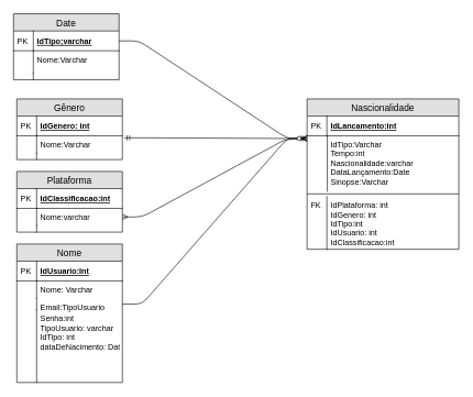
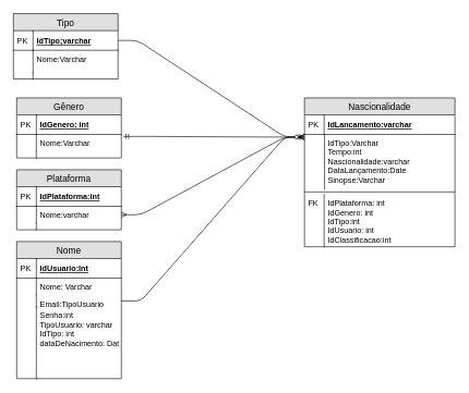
  <mxCell id="0" />
  <mxCell id="1" parent="0" />
- <mxCell id="2" value="Date" style="swimlane;fontStyle=0;childLayout=stackLayout;horizontal=1;startSize=26;fillColor=#e0e0e0;horizontalStack=0;resizeParent=1;resizeParentMax=0;resizeLast=0;collapsible=1;marginBottom=0;swimlaneFillColor=#ffffff;align=center;fontSize=14;" parent="1" vertex="1"><mxGeometry x="20" y="20" width="160" height="100" as="geometry" /></mxCell>
+ <mxCell id="2" value="Tipo" style="swimlane;fontStyle=0;childLayout=stackLayout;horizontal=1;startSize=26;fillColor=#e0e0e0;horizontalStack=0;resizeParent=1;resizeParentMax=0;resizeLast=0;collapsible=1;marginBottom=0;swimlaneFillColor=#ffffff;align=center;fontSize=14;" parent="1" vertex="1"><mxGeometry x="20" y="20" width="160" height="100" as="geometry" /></mxCell>
  <mxCell id="3" value="IdTipo;varchar" style="shape=partialRectangle;top=0;left=0;right=0;bottom=1;align=left;verticalAlign=middle;fillColor=none;spacingLeft=34;spacingRight=4;overflow=hidden;rotatable=0;points=[[0,0.5],[1,0.5]];portConstraint=eastwest;dropTarget=0;fontStyle=5;fontSize=12;" parent="2" vertex="1"><mxGeometry y="26" width="160" height="30" as="geometry" /></mxCell>
  <mxCell id="4" value="PK" style="shape=partialRectangle;top=0;left=0;bottom=0;fillColor=none;align=left;verticalAlign=middle;spacingLeft=4;spacingRight=4;overflow=hidden;rotatable=0;points=[];portConstraint=eastwest;part=1;fontSize=12;" parent="3" vertex="1" connectable="0"><mxGeometry width="30" height="30" as="geometry" /></mxCell>
  <mxCell id="5" value="Nome:Varchar" style="shape=partialRectangle;top=0;left=0;right=0;bottom=0;align=left;verticalAlign=top;fillColor=none;spacingLeft=34;spacingRight=4;overflow=hidden;rotatable=0;points=[[0,0.5],[1,0.5]];portConstraint=eastwest;dropTarget=0;fontSize=12;" parent="2" vertex="1"><mxGeometry y="56" width="160" height="34" as="geometry" /></mxCell>
  <mxCell id="6" value="" style="shape=partialRectangle;top=0;left=0;bottom=0;fillColor=none;align=left;verticalAlign=top;spacingLeft=4;spacingRight=4;overflow=hidden;rotatable=0;points=[];portConstraint=eastwest;part=1;fontSize=12;" parent="5" vertex="1" connectable="0"><mxGeometry width="30" height="34" as="geometry" /></mxCell>
  <mxCell id="7" value="" style="shape=partialRectangle;top=0;left=0;right=0;bottom=0;align=left;verticalAlign=top;fillColor=none;spacingLeft=34;spacingRight=4;overflow=hidden;rotatable=0;points=[[0,0.5],[1,0.5]];portConstraint=eastwest;dropTarget=0;fontSize=12;" parent="2" vertex="1"><mxGeometry y="90" width="160" height="10" as="geometry" /></mxCell>
  <mxCell id="8" value="" style="shape=partialRectangle;top=0;left=0;bottom=0;fillColor=none;align=left;verticalAlign=top;spacingLeft=4;spacingRight=4;overflow=hidden;rotatable=0;points=[];portConstraint=eastwest;part=1;fontSize=12;" parent="7" vertex="1" connectable="0"><mxGeometry width="30" height="10" as="geometry" /></mxCell>
  <mxCell id="9" value="Gênero" style="swimlane;fontStyle=0;childLayout=stackLayout;horizontal=1;startSize=26;fillColor=#e0e0e0;horizontalStack=0;resizeParent=1;resizeParentMax=0;resizeLast=0;collapsible=1;marginBottom=0;swimlaneFillColor=#ffffff;align=center;fontSize=14;" parent="1" vertex="1"><mxGeometry x="25" y="149" width="160" height="92" as="geometry" /></mxCell>
  <mxCell id="10" value="IdGenero: int" style="shape=partialRectangle;top=0;left=0;right=0;bottom=1;align=left;verticalAlign=middle;fillColor=none;spacingLeft=34;spacingRight=4;overflow=hidden;rotatable=0;points=[[0,0.5],[1,0.5]];portConstraint=eastwest;dropTarget=0;fontStyle=5;fontSize=12;" parent="9" vertex="1"><mxGeometry y="26" width="160" height="30" as="geometry" /></mxCell>
  <mxCell id="11" value="PK" style="shape=partialRectangle;top=0;left=0;bottom=0;fillColor=none;align=left;verticalAlign=middle;spacingLeft=4;spacingRight=4;overflow=hidden;rotatable=0;points=[];portConstraint=eastwest;part=1;fontSize=12;" parent="10" vertex="1" connectable="0"><mxGeometry width="30" height="30" as="geometry" /></mxCell>
  <mxCell id="12" value="Nome:Varchar" style="shape=partialRectangle;top=0;left=0;right=0;bottom=0;align=left;verticalAlign=top;fillColor=none;spacingLeft=34;spacingRight=4;overflow=hidden;rotatable=0;points=[[0,0.5],[1,0.5]];portConstraint=eastwest;dropTarget=0;fontSize=12;" parent="9" vertex="1"><mxGeometry y="56" width="160" height="26" as="geometry" /></mxCell>
  <mxCell id="13" value="" style="shape=partialRectangle;top=0;left=0;bottom=0;fillColor=none;align=left;verticalAlign=top;spacingLeft=4;spacingRight=4;overflow=hidden;rotatable=0;points=[];portConstraint=eastwest;part=1;fontSize=12;" parent="12" vertex="1" connectable="0"><mxGeometry width="30" height="26" as="geometry" /></mxCell>
  <mxCell id="14" value="" style="shape=partialRectangle;top=0;left=0;right=0;bottom=0;align=left;verticalAlign=top;fillColor=none;spacingLeft=34;spacingRight=4;overflow=hidden;rotatable=0;points=[[0,0.5],[1,0.5]];portConstraint=eastwest;dropTarget=0;fontSize=12;" parent="9" vertex="1"><mxGeometry y="82" width="160" height="10" as="geometry" /></mxCell>
  <mxCell id="15" value="" style="shape=partialRectangle;top=0;left=0;bottom=0;fillColor=none;align=left;verticalAlign=top;spacingLeft=4;spacingRight=4;overflow=hidden;rotatable=0;points=[];portConstraint=eastwest;part=1;fontSize=12;" parent="14" vertex="1" connectable="0"><mxGeometry width="30" height="10" as="geometry" /></mxCell>
  <mxCell id="16" value="Plataforma" style="swimlane;fontStyle=0;childLayout=stackLayout;horizontal=1;startSize=26;fillColor=#e0e0e0;horizontalStack=0;resizeParent=1;resizeParentMax=0;resizeLast=0;collapsible=1;marginBottom=0;swimlaneFillColor=#ffffff;align=center;fontSize=14;" parent="1" vertex="1"><mxGeometry x="25" y="259" width="160" height="92" as="geometry" /></mxCell>
- <mxCell id="17" value="IdClassificacao:int" style="shape=partialRectangle;top=0;left=0;right=0;bottom=1;align=left;verticalAlign=middle;fillColor=none;spacingLeft=34;spacingRight=4;overflow=hidden;rotatable=0;points=[[0,0.5],[1,0.5]];portConstraint=eastwest;dropTarget=0;fontStyle=5;fontSize=12;" parent="16" vertex="1"><mxGeometry y="26" width="160" height="30" as="geometry" /></mxCell>
+ <mxCell id="17" value="IdPlataforma:int" style="shape=partialRectangle;top=0;left=0;right=0;bottom=1;align=left;verticalAlign=middle;fillColor=none;spacingLeft=34;spacingRight=4;overflow=hidden;rotatable=0;points=[[0,0.5],[1,0.5]];portConstraint=eastwest;dropTarget=0;fontStyle=5;fontSize=12;" parent="16" vertex="1"><mxGeometry y="26" width="160" height="30" as="geometry" /></mxCell>
  <mxCell id="18" value="PK" style="shape=partialRectangle;top=0;left=0;bottom=0;fillColor=none;align=left;verticalAlign=middle;spacingLeft=4;spacingRight=4;overflow=hidden;rotatable=0;points=[];portConstraint=eastwest;part=1;fontSize=12;" parent="17" vertex="1" connectable="0"><mxGeometry width="30" height="30" as="geometry" /></mxCell>
  <mxCell id="19" value="Nome:varchar" style="shape=partialRectangle;top=0;left=0;right=0;bottom=0;align=left;verticalAlign=top;fillColor=none;spacingLeft=34;spacingRight=4;overflow=hidden;rotatable=0;points=[[0,0.5],[1,0.5]];portConstraint=eastwest;dropTarget=0;fontSize=12;" parent="16" vertex="1"><mxGeometry y="56" width="160" height="26" as="geometry" /></mxCell>
  <mxCell id="20" value="" style="shape=partialRectangle;top=0;left=0;bottom=0;fillColor=none;align=left;verticalAlign=top;spacingLeft=4;spacingRight=4;overflow=hidden;rotatable=0;points=[];portConstraint=eastwest;part=1;fontSize=12;" parent="19" vertex="1" connectable="0"><mxGeometry width="30" height="26" as="geometry" /></mxCell>
  <mxCell id="21" value="" style="shape=partialRectangle;top=0;left=0;right=0;bottom=0;align=left;verticalAlign=top;fillColor=none;spacingLeft=34;spacingRight=4;overflow=hidden;rotatable=0;points=[[0,0.5],[1,0.5]];portConstraint=eastwest;dropTarget=0;fontSize=12;" parent="16" vertex="1"><mxGeometry y="82" width="160" height="10" as="geometry" /></mxCell>
  <mxCell id="22" value="" style="shape=partialRectangle;top=0;left=0;bottom=0;fillColor=none;align=left;verticalAlign=top;spacingLeft=4;spacingRight=4;overflow=hidden;rotatable=0;points=[];portConstraint=eastwest;part=1;fontSize=12;" parent="21" vertex="1" connectable="0"><mxGeometry width="30" height="10" as="geometry" /></mxCell>
  <mxCell id="23" value="Nome" style="swimlane;fontStyle=0;childLayout=stackLayout;horizontal=1;startSize=26;fillColor=#e0e0e0;horizontalStack=0;resizeParent=1;resizeParentMax=0;resizeLast=0;collapsible=1;marginBottom=0;swimlaneFillColor=#ffffff;align=center;fontSize=14;" parent="1" vertex="1"><mxGeometry x="25" y="369" width="160" height="210" as="geometry" /></mxCell>
  <mxCell id="24" value="IdUsuario:Int" style="shape=partialRectangle;top=0;left=0;right=0;bottom=1;align=left;verticalAlign=middle;fillColor=none;spacingLeft=34;spacingRight=4;overflow=hidden;rotatable=0;points=[[0,0.5],[1,0.5]];portConstraint=eastwest;dropTarget=0;fontStyle=5;fontSize=12;" parent="23" vertex="1"><mxGeometry y="26" width="160" height="30" as="geometry" /></mxCell>
  <mxCell id="25" value="PK" style="shape=partialRectangle;top=0;left=0;bottom=0;fillColor=none;align=left;verticalAlign=middle;spacingLeft=4;spacingRight=4;overflow=hidden;rotatable=0;points=[];portConstraint=eastwest;part=1;fontSize=12;" parent="24" vertex="1" connectable="0"><mxGeometry width="30" height="30" as="geometry" /></mxCell>
  <mxCell id="26" value="Nome: Varchar&#10;" style="shape=partialRectangle;top=0;left=0;right=0;bottom=0;align=left;verticalAlign=top;fillColor=none;spacingLeft=34;spacingRight=4;overflow=hidden;rotatable=0;points=[[0,0.5],[1,0.5]];portConstraint=eastwest;dropTarget=0;fontSize=12;" parent="23" vertex="1"><mxGeometry y="56" width="160" height="26" as="geometry" /></mxCell>
  <mxCell id="27" value="" style="shape=partialRectangle;top=0;left=0;bottom=0;fillColor=none;align=left;verticalAlign=top;spacingLeft=4;spacingRight=4;overflow=hidden;rotatable=0;points=[];portConstraint=eastwest;part=1;fontSize=12;" parent="26" vertex="1" connectable="0"><mxGeometry width="30" height="26" as="geometry" /></mxCell>
  <mxCell id="28" value="Email:TipoUsuario" style="shape=partialRectangle;top=0;left=0;right=0;bottom=0;align=left;verticalAlign=top;fillColor=none;spacingLeft=34;spacingRight=4;overflow=hidden;rotatable=0;points=[[0,0.5],[1,0.5]];portConstraint=eastwest;dropTarget=0;fontSize=12;" parent="23" vertex="1"><mxGeometry y="82" width="160" height="18" as="geometry" /></mxCell>
  <mxCell id="29" value="" style="shape=partialRectangle;top=0;left=0;bottom=0;fillColor=none;align=left;verticalAlign=top;spacingLeft=4;spacingRight=4;overflow=hidden;rotatable=0;points=[];portConstraint=eastwest;part=1;fontSize=12;" parent="28" vertex="1" connectable="0"><mxGeometry width="30" height="18.0" as="geometry" /></mxCell>
  <mxCell id="30" value="Senha:int&#10;TipoUsuario: varchar&#10;IdTipo: int&#10;dataDeNacimento: Date " style="shape=partialRectangle;top=0;left=0;right=0;bottom=0;align=left;verticalAlign=top;fillColor=none;spacingLeft=34;spacingRight=4;overflow=hidden;rotatable=0;points=[[0,0.5],[1,0.5]];portConstraint=eastwest;dropTarget=0;fontSize=12;" parent="23" vertex="1"><mxGeometry y="100" width="160" height="110" as="geometry" /></mxCell>
  <mxCell id="31" value="" style="shape=partialRectangle;top=0;left=0;bottom=0;fillColor=none;align=left;verticalAlign=top;spacingLeft=4;spacingRight=4;overflow=hidden;rotatable=0;points=[];portConstraint=eastwest;part=1;fontSize=12;" parent="30" vertex="1" connectable="0"><mxGeometry width="30" height="110.0" as="geometry" /></mxCell>
  <mxCell id="32" value="Nascionalidade" style="swimlane;fontStyle=0;childLayout=stackLayout;horizontal=1;startSize=26;fillColor=#e0e0e0;horizontalStack=0;resizeParent=1;resizeParentMax=0;resizeLast=0;collapsible=1;marginBottom=0;swimlaneFillColor=#ffffff;align=center;fontSize=14;" parent="1" vertex="1"><mxGeometry x="465" y="149" width="230" height="228" as="geometry" /></mxCell>
- <mxCell id="33" value="IdLancamento:int" style="shape=partialRectangle;top=0;left=0;right=0;bottom=1;align=left;verticalAlign=middle;fillColor=none;spacingLeft=34;spacingRight=4;overflow=hidden;rotatable=0;points=[[0,0.5],[1,0.5]];portConstraint=eastwest;dropTarget=0;fontStyle=5;fontSize=12;" parent="32" vertex="1"><mxGeometry y="26" width="230" height="30" as="geometry" /></mxCell>
+ <mxCell id="33" value="IdLancamento:varchar" style="shape=partialRectangle;top=0;left=0;right=0;bottom=1;align=left;verticalAlign=middle;fillColor=none;spacingLeft=34;spacingRight=4;overflow=hidden;rotatable=0;points=[[0,0.5],[1,0.5]];portConstraint=eastwest;dropTarget=0;fontStyle=5;fontSize=12;" parent="32" vertex="1"><mxGeometry y="26" width="230" height="30" as="geometry" /></mxCell>
  <mxCell id="34" value="PK" style="shape=partialRectangle;top=0;left=0;bottom=0;fillColor=none;align=left;verticalAlign=middle;spacingLeft=4;spacingRight=4;overflow=hidden;rotatable=0;points=[];portConstraint=eastwest;part=1;fontSize=12;" parent="33" vertex="1" connectable="0"><mxGeometry width="30" height="30" as="geometry" /></mxCell>
  <mxCell id="35" value="IdTipo:Varchar&#10;Tempo:int&#10;Nascionalidade:varchar&#10;DataLançamento:Date&#10;Sinopse:Varchar&#10;" style="shape=partialRectangle;top=0;left=0;right=0;bottom=0;align=left;verticalAlign=top;fillColor=none;spacingLeft=34;spacingRight=4;overflow=hidden;rotatable=0;points=[[0,0.5],[1,0.5]];portConstraint=eastwest;dropTarget=0;fontSize=12;" parent="32" vertex="1"><mxGeometry y="56" width="230" height="84" as="geometry" /></mxCell>
  <mxCell id="36" value="" style="shape=partialRectangle;top=0;left=0;bottom=0;fillColor=none;align=left;verticalAlign=top;spacingLeft=4;spacingRight=4;overflow=hidden;rotatable=0;points=[];portConstraint=eastwest;part=1;fontSize=12;" parent="35" vertex="1" connectable="0"><mxGeometry width="30.703" height="84" as="geometry" /></mxCell>
  <mxCell id="37" value="" style="line;strokeWidth=1;fillColor=none;align=left;verticalAlign=middle;spacingTop=-1;spacingLeft=3;spacingRight=3;rotatable=0;labelPosition=right;points=[];portConstraint=eastwest;fontSize=12;" parent="32" vertex="1"><mxGeometry y="140" width="230" height="8" as="geometry" /></mxCell>
  <mxCell id="38" value="IdPlataforma: int&#10;IdGenero: int&#10;IdTipo:int&#10;IdUsuario: int&#10;IdClassificacao:int&#10;" style="shape=partialRectangle;top=0;left=0;right=0;bottom=0;align=left;verticalAlign=top;fillColor=none;spacingLeft=34;spacingRight=4;overflow=hidden;rotatable=0;points=[[0,0.5],[1,0.5]];portConstraint=eastwest;dropTarget=0;fontSize=12;" parent="32" vertex="1"><mxGeometry y="148" width="230" height="80" as="geometry" /></mxCell>
  <mxCell id="39" value="FK" style="shape=partialRectangle;top=0;left=0;bottom=0;fillColor=none;align=left;verticalAlign=top;spacingLeft=4;spacingRight=4;overflow=hidden;rotatable=0;points=[];portConstraint=eastwest;part=1;fontSize=12;" parent="38" vertex="1" connectable="0"><mxGeometry width="30" height="80" as="geometry" /></mxCell>
  <mxCell id="40" value="" style="edgeStyle=entityRelationEdgeStyle;fontSize=12;html=1;endArrow=ERmany;startArrow=ERmany;exitX=1;exitY=0.5;exitDx=0;exitDy=0;" parent="1" source="19" edge="1"><mxGeometry width="100" height="100" relative="1" as="geometry"><mxPoint x="195" y="339" as="sourcePoint" /><mxPoint x="465" y="209" as="targetPoint" /></mxGeometry></mxCell>
  <mxCell id="41" value="" style="edgeStyle=entityRelationEdgeStyle;fontSize=12;html=1;endArrow=ERoneToMany;" parent="1" source="28" edge="1"><mxGeometry width="100" height="100" relative="1" as="geometry"><mxPoint x="355" y="318" as="sourcePoint" /><mxPoint x="465" y="209" as="targetPoint" /></mxGeometry></mxCell>
  <mxCell id="42" value="" style="edgeStyle=entityRelationEdgeStyle;fontSize=12;html=1;endArrow=ERmandOne;startArrow=ERmandOne;entryX=-0.009;entryY=0.048;entryDx=0;entryDy=0;entryPerimeter=0;exitX=1.019;exitY=0.115;exitDx=0;exitDy=0;exitPerimeter=0;" parent="1" source="12" target="35" edge="1"><mxGeometry width="100" height="100" relative="1" as="geometry"><mxPoint x="185" y="249" as="sourcePoint" /><mxPoint x="285" y="149" as="targetPoint" /></mxGeometry></mxCell>
  <mxCell id="43" value="" style="edgeStyle=entityRelationEdgeStyle;fontSize=12;html=1;endArrow=ERzeroToMany;endFill=1;exitX=1;exitY=0.5;exitDx=0;exitDy=0;" parent="1" source="3" edge="1"><mxGeometry width="100" height="100" relative="1" as="geometry"><mxPoint x="205" y="199" as="sourcePoint" /><mxPoint x="465" y="209" as="targetPoint" /></mxGeometry></mxCell>
